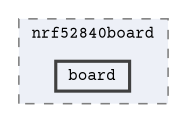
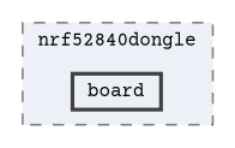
  digraph {
    compound=true
    fontname="Courier Prime"
    n1 [color=grey25 fillcolor="#edf0f7" fontname="Courier Prime" fontsize=10 height=0.2 label=board shape=box style="filled,bold" width=0.4]
    subgraph cluster_1 {
      bgcolor="#edf0f7"
      fontsize=10
-     label=nrf52840board
+     label=nrf52840dongle
      pencolor=grey50
      style="filled,dashed"
      n1
    }
  }
